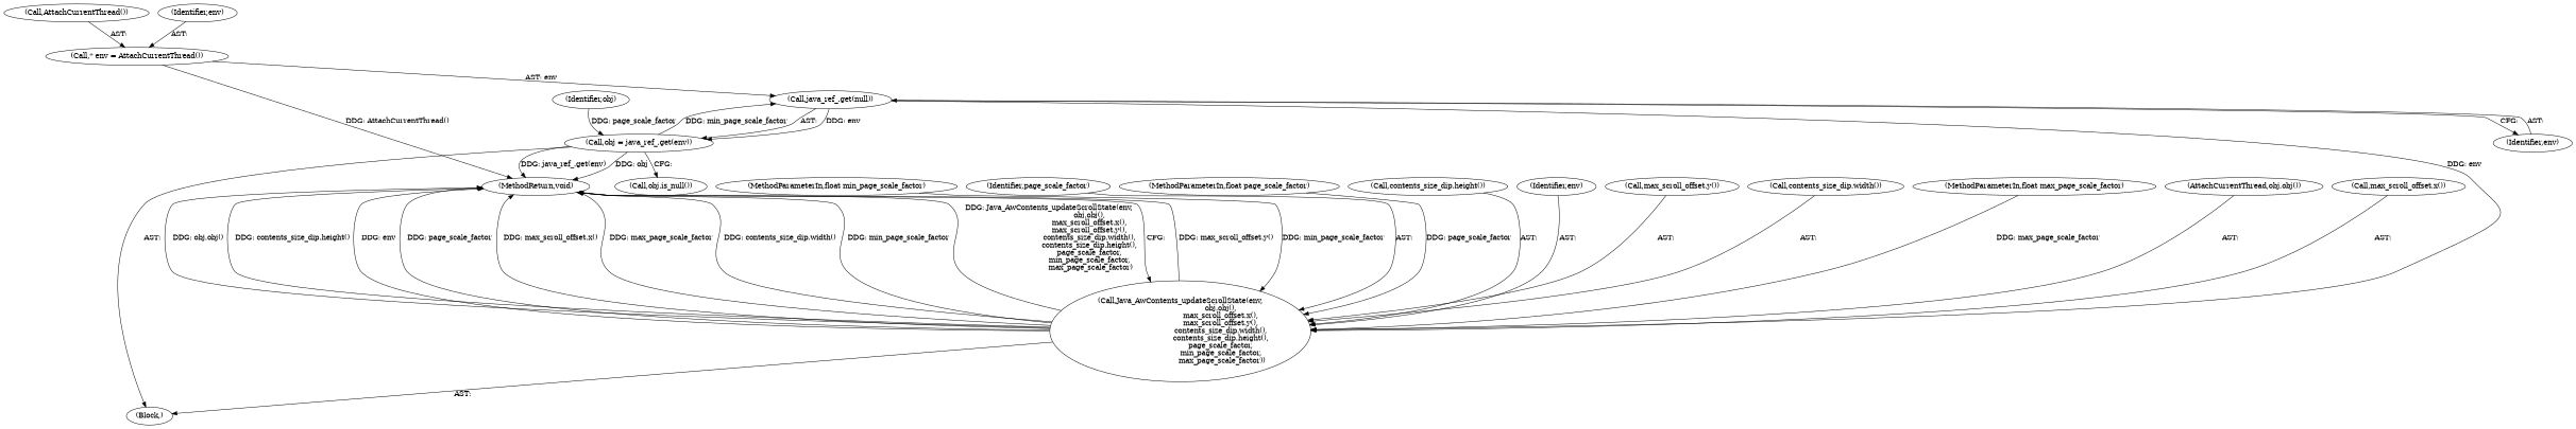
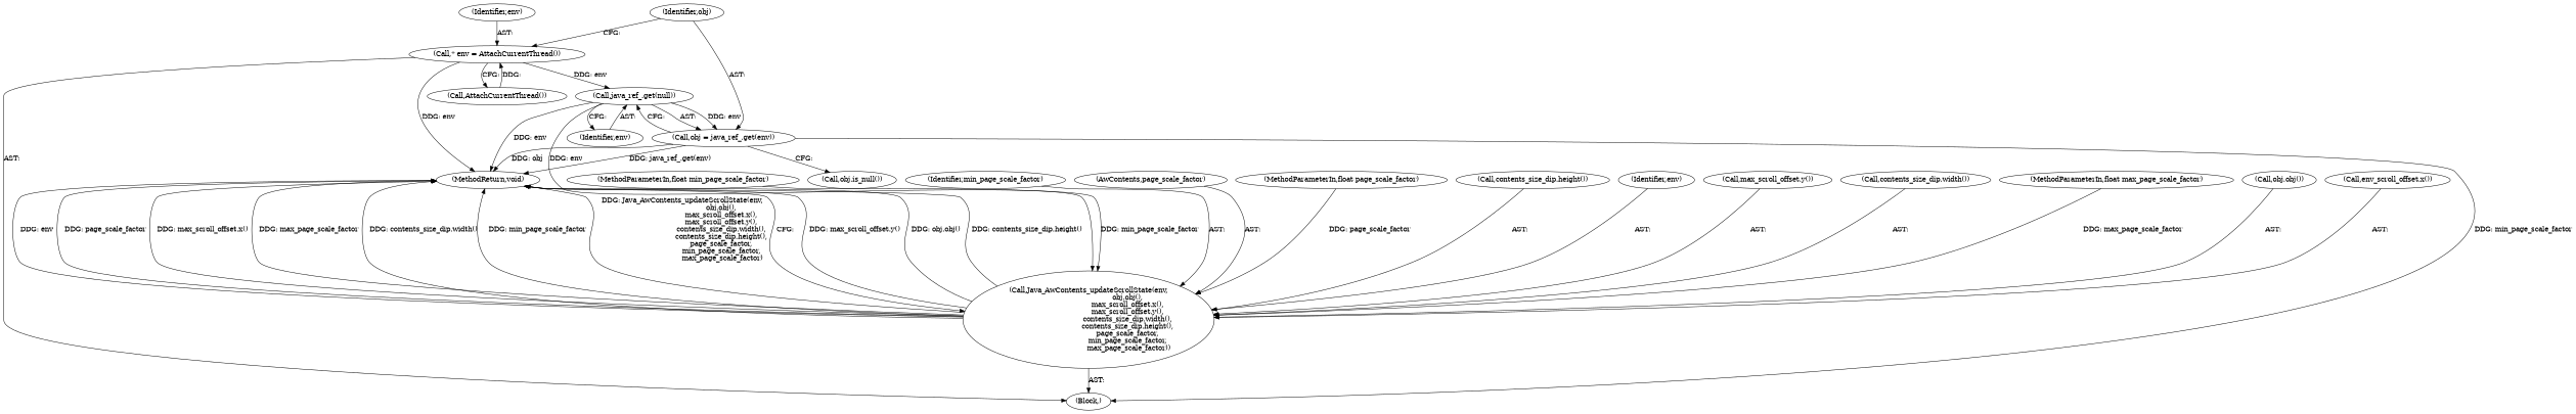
  digraph {
    n1 [label="(Call,java_ref_.get(null))"]
    n2 [label="(Call,obj = java_ref_.get(env))"]
    n3 [label="(Call,Java_AwContents_updateScrollState(env,\n                                    obj.obj(),\n                                    max_scroll_offset.x(),\n                                    max_scroll_offset.y(),\n                                    contents_size_dip.width(),\n                                    contents_size_dip.height(),\n                                    page_scale_factor,\n                                    min_page_scale_factor,\n                                     max_page_scale_factor))"]
    n4 [label="(MethodReturn,void)"]
    n5 [label="(Identifier,env)"]
    n6 [label="(Block,)"]
    n7 [label="(Call,obj.is_null())"]
    n8 [label="(Call,* env = AttachCurrentThread())"]
    n9 [label="(Call,AttachCurrentThread())"]
    n10 [label="(MethodParameterIn,float min_page_scale_factor)"]
-   n12 [label="(Identifier,page_scale_factor)"]
+   n11 [label="(Identifier,min_page_scale_factor)"]
+   n12 [label="(AwContents,page_scale_factor)"]
    n13 [label="(MethodParameterIn,float page_scale_factor)"]
    n14 [label="(Identifier,env)"]
    n15 [label="(Identifier,obj)"]
    n16 [label="(Call,contents_size_dip.height())"]
    n17 [label="(Identifier,env)"]
    n18 [label="(Call,max_scroll_offset.y())"]
    n19 [label="(Call,contents_size_dip.width())"]
    n20 [label="(MethodParameterIn,float max_page_scale_factor)"]
-   n21 [label="(AttachCurrentThread,obj.obj())"]
-   n22 [label="(Call,max_scroll_offset.x())"]
+   n21 [label="(Call,obj.obj())"]
+   n22 [label="(Call,env_scroll_offset.x())"]
    n1 -> n2 [label="AST: "]
    n1 -> n2 [label="DDG: env"]
    n1 -> n3 [label="DDG: env"]
+   n1 -> n4 [label="DDG: env"]
    n1 -> n5 [label="CFG: "]
-   n2 -> n1 [label="DDG: min_page_scale_factor"]
+   n2 -> n1 [label="CFG: "]
    n2 -> n4 [label="DDG: java_ref_.get(env)"]
    n2 -> n4 [label="DDG: obj"]
-   n2 -> n6 [label="AST: "]
+   n2 -> n6 [label="DDG: min_page_scale_factor"]
    n2 -> n7 [label="CFG: "]
    n3 -> n4 [label="DDG: max_scroll_offset.y()"]
    n3 -> n4 [label="DDG: obj.obj()"]
    n3 -> n4 [label="DDG: contents_size_dip.height()"]
    n3 -> n4 [label="DDG: env"]
    n3 -> n4 [label="DDG: page_scale_factor"]
    n3 -> n4 [label="DDG: max_scroll_offset.x()"]
    n3 -> n4 [label="DDG: max_page_scale_factor"]
    n3 -> n4 [label="DDG: contents_size_dip.width()"]
    n3 -> n4 [label="DDG: min_page_scale_factor"]
    n3 -> n4 [label="DDG: Java_AwContents_updateScrollState(env,\n                                    obj.obj(),\n                                    max_scroll_offset.x(),\n                                    max_scroll_offset.y(),\n                                    contents_size_dip.width(),\n                                    contents_size_dip.height(),\n                                    page_scale_factor,\n                                    min_page_scale_factor,\n                                     max_page_scale_factor)"]
    n3 -> n6 [label="AST: "]
    n4 -> n3 [label="CFG: "]
    n5 -> n1 [label="AST: "]
-   n8 -> n1 [label="AST: env"]
-   n8 -> n4 [label="DDG: AttachCurrentThread()"]
-   n9 -> n8 [label="AST: "]
+   n8 -> n1 [label="DDG: env"]
+   n8 -> n4 [label="DDG: env"]
+   n8 -> n6 [label="AST: "]
+   n8 -> n9 [label="CFG: "]
+   n9 -> n8 [label="DDG: "]
    n10 -> n3 [label="DDG: min_page_scale_factor"]
+   n11 -> n3 [label="AST: "]
    n12 -> n3 [label="AST: "]
    n13 -> n3 [label="DDG: page_scale_factor"]
    n14 -> n8 [label="AST: "]
-   n15 -> n2 [label="DDG: page_scale_factor"]
+   n15 -> n2 [label="AST: "]
+   n15 -> n8 [label="CFG: "]
    n16 -> n3 [label="AST: "]
    n17 -> n3 [label="AST: "]
    n18 -> n3 [label="AST: "]
    n19 -> n3 [label="AST: "]
    n20 -> n3 [label="DDG: max_page_scale_factor"]
    n21 -> n3 [label="AST: "]
    n22 -> n3 [label="AST: "]
  }
